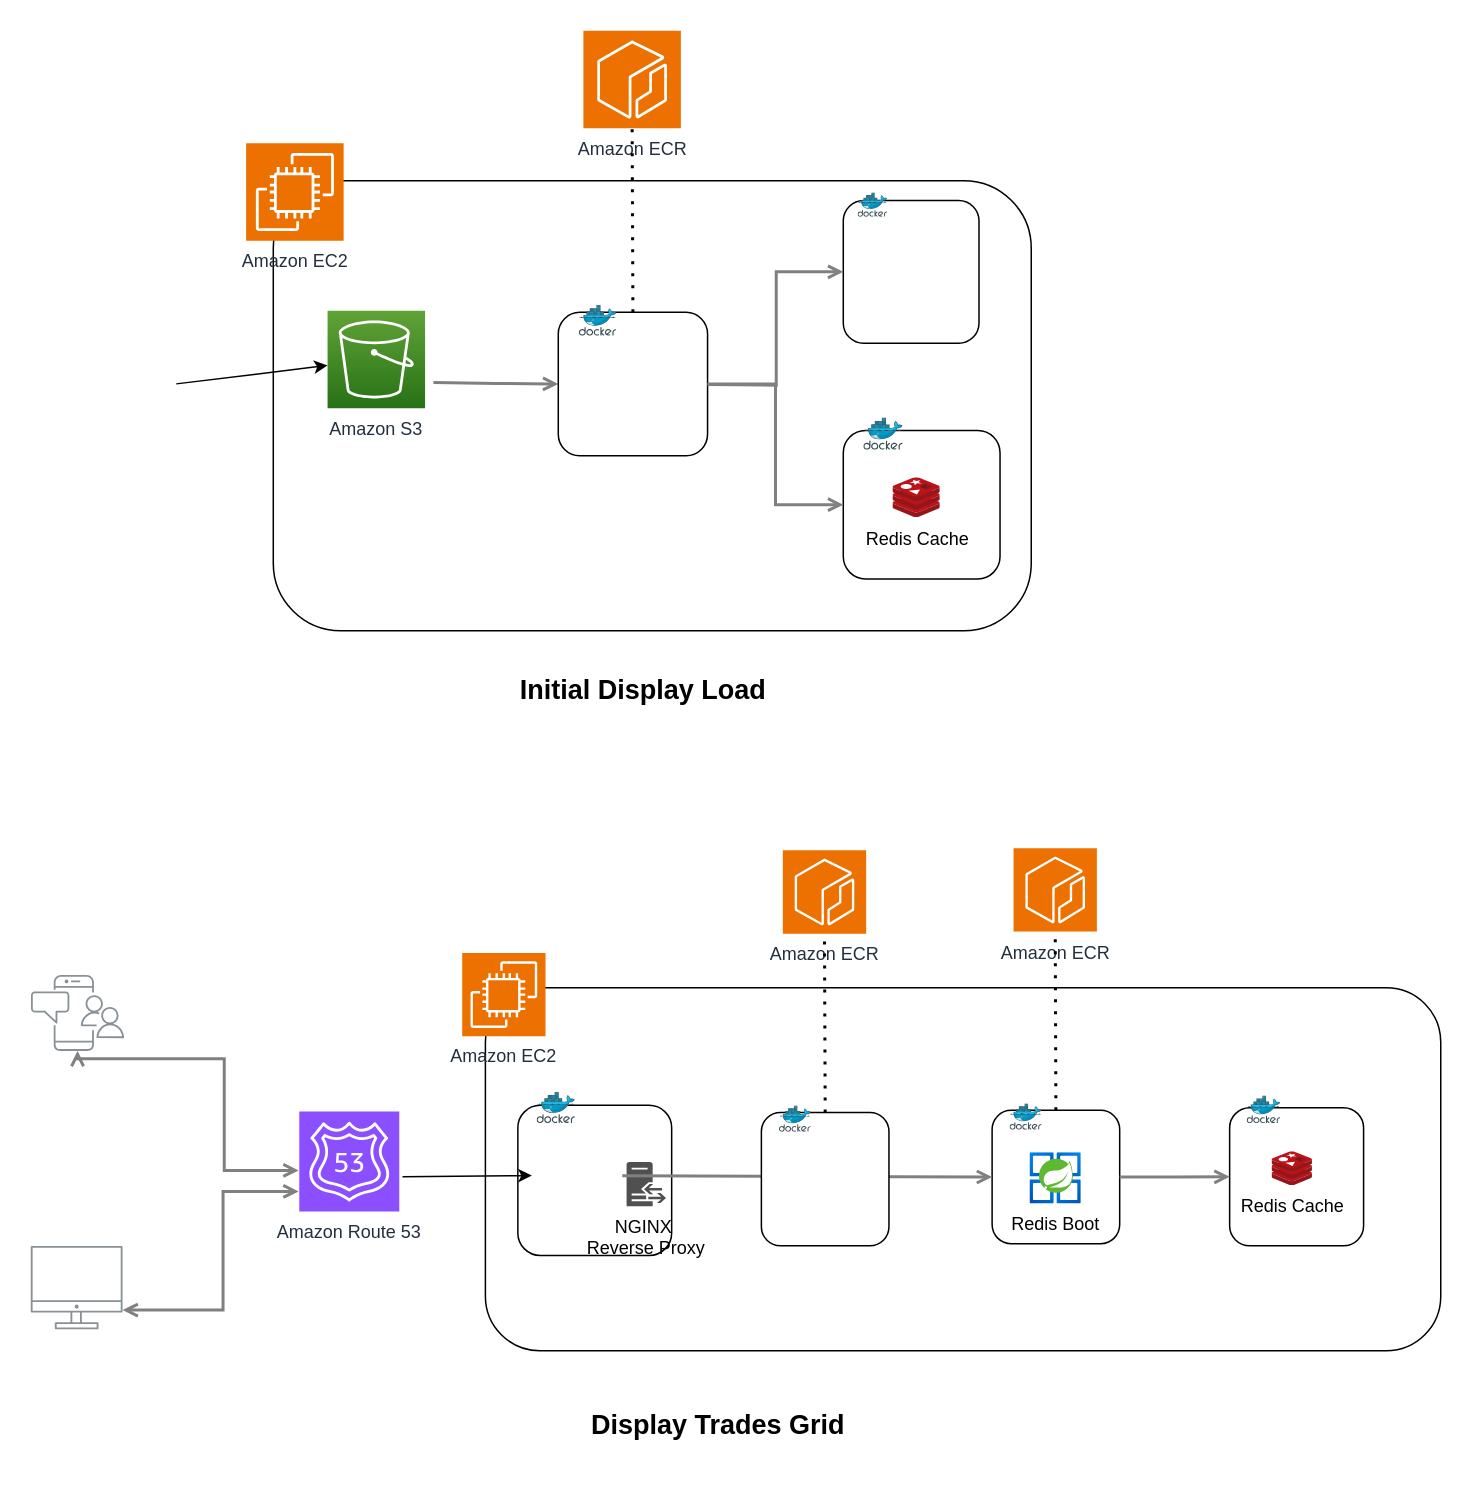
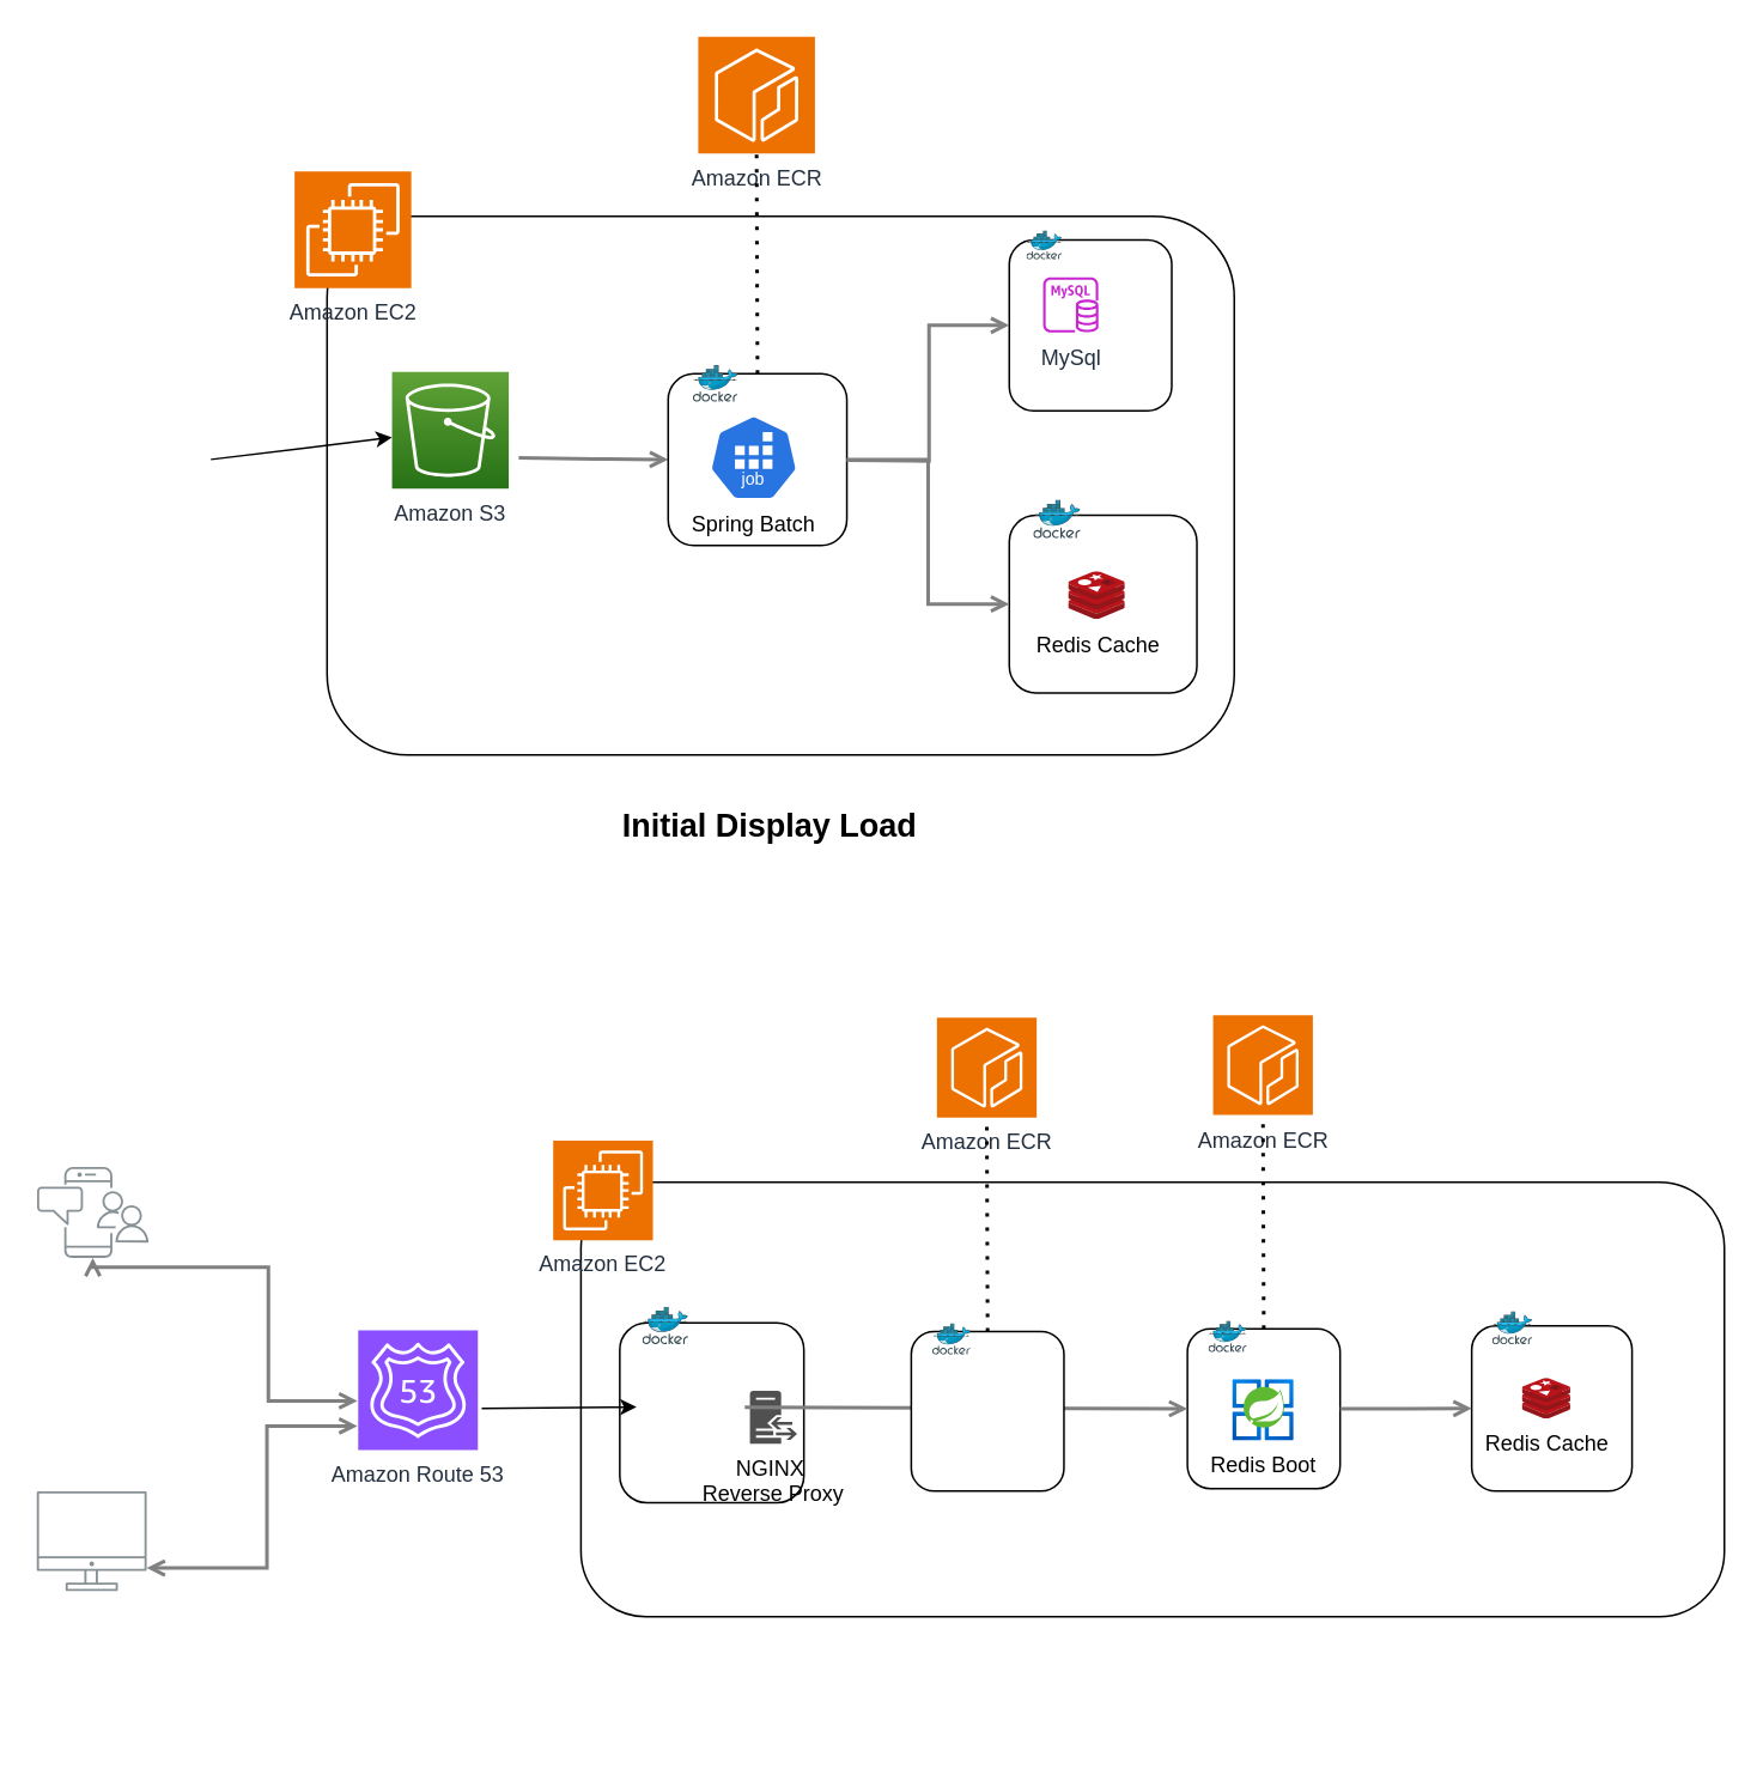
  <mxCell id="0" />
  <mxCell id="1" parent="0" />
  <mxCell id="2" value="" style="group" vertex="1" connectable="0" parent="1"><mxGeometry x="117" y="20" width="570" height="400" as="geometry" /></mxCell>
  <mxCell id="3" value="" style="rounded=1;whiteSpace=wrap;html=1;" vertex="1" parent="2"><mxGeometry x="64.69" y="100" width="505.31" height="300" as="geometry" /></mxCell>
  <mxCell id="4" value="Amazon ECR" style="sketch=0;points=[[0,0,0],[0.25,0,0],[0.5,0,0],[0.75,0,0],[1,0,0],[0,1,0],[0.25,1,0],[0.5,1,0],[0.75,1,0],[1,1,0],[0,0.25,0],[0,0.5,0],[0,0.75,0],[1,0.25,0],[1,0.5,0],[1,0.75,0]];outlineConnect=0;fontColor=#232F3E;fillColor=#ED7100;strokeColor=#ffffff;dashed=0;verticalLabelPosition=bottom;verticalAlign=top;align=center;html=1;fontSize=12;fontStyle=0;aspect=fixed;shape=mxgraph.aws4.resourceIcon;resIcon=mxgraph.aws4.ecr;" vertex="1" parent="2"><mxGeometry x="271.429" width="65" height="65" as="geometry" /></mxCell>
  <mxCell id="5" value="" style="edgeStyle=orthogonalEdgeStyle;rounded=0;orthogonalLoop=1;jettySize=auto;html=1;startArrow=none;startFill=0;endArrow=open;endFill=0;strokeWidth=2;strokeColor=#808080;" edge="1" parent="2" target="16"><mxGeometry relative="1" as="geometry"><mxPoint x="171.452" y="234.583" as="sourcePoint" /><mxPoint x="218.5" y="234.583" as="targetPoint" /></mxGeometry></mxCell>
  <mxCell id="6" value="Amazon S3" style="outlineConnect=0;fontColor=#232F3E;gradientColor=#60A337;gradientDirection=north;fillColor=#277116;strokeColor=#ffffff;dashed=0;verticalLabelPosition=bottom;verticalAlign=top;align=center;html=1;fontSize=12;fontStyle=0;aspect=fixed;shape=mxgraph.aws4.resourceIcon;resIcon=mxgraph.aws4.s3;labelBackgroundColor=#ffffff;" vertex="1" parent="2"><mxGeometry x="100.881" y="186.667" width="65" height="65" as="geometry" /></mxCell>
  <mxCell id="7" value="" style="group" vertex="1" connectable="0" parent="2"><mxGeometry x="444.69" y="258.333" width="104.5" height="107.083" as="geometry" /></mxCell>
  <mxCell id="8" value="" style="rounded=1;whiteSpace=wrap;html=1;" vertex="1" parent="7"><mxGeometry y="8.155" width="104.5" height="98.929" as="geometry" /></mxCell>
  <mxCell id="9" value="" style="image;sketch=0;aspect=fixed;html=1;points=[];align=center;fontSize=12;image=img/lib/mscae/Docker.svg;" vertex="1" parent="7"><mxGeometry x="13.859" width="26.249" height="21.524" as="geometry" /></mxCell>
  <mxCell id="10" value="Redis Cache" style="image;sketch=0;aspect=fixed;html=1;points=[];align=center;fontSize=12;image=img/lib/mscae/Cache_Redis_Product.svg;" vertex="1" parent="7"><mxGeometry x="33.309" y="39.812" width="31.499" height="26.459" as="geometry" /></mxCell>
  <mxCell id="11" value="" style="group" vertex="1" connectable="0" parent="2"><mxGeometry x="444.69" y="108.333" width="90.476" height="100" as="geometry" /></mxCell>
  <mxCell id="12" value="" style="rounded=1;whiteSpace=wrap;html=1;container=0;" vertex="1" parent="11"><mxGeometry y="4.807" width="90.476" height="95.193" as="geometry" /></mxCell>
  <mxCell id="13" value="" style="image;sketch=0;aspect=fixed;html=1;points=[];align=center;fontSize=12;image=img/lib/mscae/Docker.svg;container=0;" vertex="1" parent="11"><mxGeometry x="10.009" width="19.729" height="16.177" as="geometry" /></mxCell>
+ <mxCell id="14" value="MySql" style="sketch=0;outlineConnect=0;fontColor=#232F3E;gradientColor=none;fillColor=#C925D1;strokeColor=none;dashed=0;verticalLabelPosition=bottom;verticalAlign=top;align=center;html=1;fontSize=12;fontStyle=0;aspect=fixed;pointerEvents=1;shape=mxgraph.aws4.rds_mysql_instance;container=0;" vertex="1" parent="11"><mxGeometry x="18.849" y="25.641" width="30.777" height="30.777" as="geometry" /></mxCell>
  <mxCell id="15" value="" style="group" vertex="1" connectable="0" parent="2"><mxGeometry x="254.69" y="183.333" width="99.524" height="100" as="geometry" /></mxCell>
  <mxCell id="16" value="" style="rounded=1;whiteSpace=wrap;html=1;" vertex="1" parent="15"><mxGeometry y="4.409" width="99.524" height="95.591" as="geometry" /></mxCell>
+ <mxCell id="17" value="Spring Batch" style="aspect=fixed;sketch=0;html=1;dashed=0;whitespace=wrap;verticalLabelPosition=bottom;verticalAlign=top;fillColor=#2875E2;strokeColor=#ffffff;points=[[0.005,0.63,0],[0.1,0.2,0],[0.9,0.2,0],[0.5,0,0],[0.995,0.63,0],[0.72,0.99,0],[0.5,1,0],[0.28,0.99,0]];shape=mxgraph.kubernetes.icon2;kubernetesLabel=1;prIcon=job" vertex="1" parent="15"><mxGeometry x="22.834" y="27.241" width="49.603" height="47.619" as="geometry" /></mxCell>
  <mxCell id="18" value="" style="image;sketch=0;aspect=fixed;html=1;points=[];align=center;fontSize=12;image=img/lib/mscae/Docker.svg;" vertex="1" parent="15"><mxGeometry x="14.216" width="24.999" height="20.499" as="geometry" /></mxCell>
  <mxCell id="19" value="Amazon EC2" style="sketch=0;points=[[0,0,0],[0.25,0,0],[0.5,0,0],[0.75,0,0],[1,0,0],[0,1,0],[0.25,1,0],[0.5,1,0],[0.75,1,0],[1,1,0],[0,0.25,0],[0,0.5,0],[0,0.75,0],[1,0.25,0],[1,0.5,0],[1,0.75,0]];outlineConnect=0;fontColor=#232F3E;fillColor=#ED7100;strokeColor=#ffffff;dashed=0;verticalLabelPosition=bottom;verticalAlign=top;align=center;html=1;fontSize=12;fontStyle=0;aspect=fixed;shape=mxgraph.aws4.resourceIcon;resIcon=mxgraph.aws4.ec2;" vertex="1" parent="2"><mxGeometry x="46.595" y="75.0" width="65" height="65" as="geometry" /></mxCell>
  <mxCell id="20" value="" style="endArrow=classic;html=1;rounded=0;exitX=1;exitY=0.5;exitDx=0;exitDy=0;exitPerimeter=0;" edge="1" parent="2" target="6"><mxGeometry width="50" height="50" relative="1" as="geometry"><mxPoint y="235.417" as="sourcePoint" /><mxPoint x="62.881" y="235" as="targetPoint" /></mxGeometry></mxCell>
  <mxCell id="21" value="" style="edgeStyle=orthogonalEdgeStyle;rounded=0;orthogonalLoop=1;jettySize=auto;html=1;startArrow=none;startFill=0;endArrow=open;endFill=0;strokeWidth=2;strokeColor=#808080;entryX=0;entryY=0.5;entryDx=0;entryDy=0;" edge="1" parent="2" source="16" target="8"><mxGeometry relative="1" as="geometry"><mxPoint x="272.786" y="346.342" as="sourcePoint" /><mxPoint x="356.024" y="347.592" as="targetPoint" /></mxGeometry></mxCell>
  <mxCell id="22" value="" style="edgeStyle=orthogonalEdgeStyle;rounded=0;orthogonalLoop=1;jettySize=auto;html=1;startArrow=none;startFill=0;endArrow=open;endFill=0;strokeWidth=2;strokeColor=#808080;entryX=0;entryY=0.5;entryDx=0;entryDy=0;" edge="1" parent="2" target="12"><mxGeometry relative="1" as="geometry"><mxPoint x="354.214" y="235.833" as="sourcePoint" /><mxPoint x="272.786" y="252.5" as="targetPoint" /></mxGeometry></mxCell>
  <mxCell id="23" value="" style="endArrow=none;dashed=1;html=1;dashPattern=1 3;strokeWidth=2;rounded=0;exitX=0.5;exitY=0;exitDx=0;exitDy=0;entryX=0.5;entryY=1;entryDx=0;entryDy=0;entryPerimeter=0;" edge="1" parent="2" source="16" target="4"><mxGeometry width="50" height="50" relative="1" as="geometry"><mxPoint x="200.857" y="191.667" as="sourcePoint" /><mxPoint x="304.452" y="123.333" as="targetPoint" /></mxGeometry></mxCell>
- <mxCell id="24" value="&lt;h2&gt;Display Trades Grid&lt;/h2&gt;" style="text;strokeColor=none;align=center;fillColor=none;html=1;verticalAlign=middle;whiteSpace=wrap;rounded=0;" vertex="1" parent="1"><mxGeometry x="340" y="930" width="277" height="40" as="geometry" /></mxCell>
  <mxCell id="25" value="&lt;h2&gt;Initial Display Load&lt;/h2&gt;" style="text;strokeColor=none;align=center;fillColor=none;html=1;verticalAlign=middle;whiteSpace=wrap;rounded=0;" vertex="1" parent="1"><mxGeometry x="289.74" y="440" width="277" height="40" as="geometry" /></mxCell>
  <mxCell id="26" value="" style="group" vertex="1" connectable="0" parent="1"><mxGeometry x="20" y="565" width="940" height="335" as="geometry" /></mxCell>
  <mxCell id="27" value="" style="rounded=1;whiteSpace=wrap;html=1;" vertex="1" parent="26"><mxGeometry x="303.099" y="93.056" width="636.901" height="241.944" as="geometry" /></mxCell>
  <mxCell id="28" value="" style="rounded=1;whiteSpace=wrap;html=1;" vertex="1" parent="26"><mxGeometry x="640.909" y="174.705" width="85.048" height="88.953" as="geometry" /></mxCell>
  <mxCell id="29" style="edgeStyle=orthogonalEdgeStyle;rounded=0;orthogonalLoop=1;jettySize=auto;html=1;startArrow=open;startFill=0;endArrow=open;endFill=0;strokeWidth=2;strokeColor=#808080;" edge="1" parent="26" source="31"><mxGeometry relative="1" as="geometry"><Array as="points"><mxPoint x="128.182" y="307.856" /><mxPoint x="128.182" y="228.758" /></Array><mxPoint x="178.6" y="228.758" as="targetPoint" /></mxGeometry></mxCell>
  <mxCell id="30" style="edgeStyle=orthogonalEdgeStyle;rounded=0;orthogonalLoop=1;jettySize=auto;html=1;startArrow=open;startFill=0;endArrow=open;endFill=0;strokeWidth=2;strokeColor=#808080;" edge="1" parent="26" source="32"><mxGeometry relative="1" as="geometry"><Array as="points"><mxPoint x="129.036" y="140.356" /><mxPoint x="129.036" y="214.8" /></Array><mxPoint x="178.6" y="214.8" as="targetPoint" /></mxGeometry></mxCell>
  <mxCell id="31" value="" style="outlineConnect=0;gradientColor=none;fontColor=#545B64;strokeColor=none;fillColor=#879196;dashed=0;verticalLabelPosition=bottom;verticalAlign=top;align=center;html=1;fontSize=12;fontStyle=0;aspect=fixed;shape=mxgraph.aws4.illustration_desktop;pointerEvents=1;labelBackgroundColor=#ffffff;" vertex="1" parent="26"><mxGeometry y="265.05" width="61.203" height="55.691" as="geometry" /></mxCell>
  <mxCell id="32" value="" style="outlineConnect=0;gradientColor=none;fontColor=#545B64;strokeColor=none;fillColor=#879196;dashed=0;verticalLabelPosition=bottom;verticalAlign=top;align=center;html=1;fontSize=12;fontStyle=0;aspect=fixed;shape=mxgraph.aws4.illustration_notification;pointerEvents=1;labelBackgroundColor=#ffffff;" vertex="1" parent="26"><mxGeometry y="84.522" width="62.425" height="50.563" as="geometry" /></mxCell>
  <mxCell id="33" value="Amazon Route 53" style="sketch=0;points=[[0,0,0],[0.25,0,0],[0.5,0,0],[0.75,0,0],[1,0,0],[0,1,0],[0.25,1,0],[0.5,1,0],[0.75,1,0],[1,1,0],[0,0.25,0],[0,0.5,0],[0,0.75,0],[1,0.25,0],[1,0.5,0],[1,0.75,0]];outlineConnect=0;fontColor=#232F3E;fillColor=#8C4FFF;strokeColor=#ffffff;dashed=0;verticalLabelPosition=bottom;verticalAlign=top;align=center;html=1;fontSize=12;fontStyle=0;aspect=fixed;shape=mxgraph.aws4.resourceIcon;resIcon=mxgraph.aws4.route_53;" vertex="1" parent="26"><mxGeometry x="179.027" y="175.488" width="66.655" height="66.655" as="geometry" /></mxCell>
  <mxCell id="34" value="Redis Boot" style="image;aspect=fixed;html=1;points=[];align=center;fontSize=12;image=img/lib/azure2/compute/Azure_Spring_Cloud.svg;" vertex="1" parent="26"><mxGeometry x="666.34" y="203.168" width="34.182" height="34.182" as="geometry" /></mxCell>
  <mxCell id="35" value="" style="group" vertex="1" connectable="0" parent="26"><mxGeometry x="324.727" y="162.791" width="102.545" height="108.68" as="geometry" /></mxCell>
  <mxCell id="36" value="" style="rounded=1;whiteSpace=wrap;html=1;container=0;" vertex="1" parent="35"><mxGeometry y="8.578" width="102.545" height="100.101" as="geometry" /></mxCell>
  <mxCell id="37" value="" style="image;sketch=0;aspect=fixed;html=1;points=[];align=center;fontSize=12;image=img/lib/mscae/Docker.svg;container=0;" vertex="1" parent="35"><mxGeometry x="13.04" width="25.509" height="20.917" as="geometry" /></mxCell>
  <mxCell id="38" value="NGINX&amp;nbsp;&lt;div&gt;Reverse Proxy&lt;/div&gt;" style="sketch=0;pointerEvents=1;shadow=0;dashed=0;html=1;strokeColor=none;fillColor=#505050;labelPosition=center;verticalLabelPosition=bottom;verticalAlign=top;outlineConnect=0;align=center;shape=mxgraph.office.servers.reverse_proxy;container=0;" vertex="1" parent="35"><mxGeometry x="72.493" y="46.384" width="26.277" height="29.474" as="geometry" /></mxCell>
  <mxCell id="39" value="Amazon ECR" style="sketch=0;points=[[0,0,0],[0.25,0,0],[0.5,0,0],[0.75,0,0],[1,0,0],[0,1,0],[0.25,1,0],[0.5,1,0],[0.75,1,0],[1,1,0],[0,0.25,0],[0,0.5,0],[0,0.75,0],[1,0.25,0],[1,0.5,0],[1,0.75,0]];outlineConnect=0;fontColor=#232F3E;fillColor=#ED7100;strokeColor=#ffffff;dashed=0;verticalLabelPosition=bottom;verticalAlign=top;align=center;html=1;fontSize=12;fontStyle=0;aspect=fixed;shape=mxgraph.aws4.resourceIcon;resIcon=mxgraph.aws4.ecr;" vertex="1" parent="26"><mxGeometry x="655.213" width="55.545" height="55.545" as="geometry" /></mxCell>
  <mxCell id="40" value="" style="edgeStyle=orthogonalEdgeStyle;rounded=0;orthogonalLoop=1;jettySize=auto;html=1;startArrow=none;startFill=0;endArrow=open;endFill=0;strokeWidth=2;strokeColor=#808080;" edge="1" parent="26" target="28"><mxGeometry relative="1" as="geometry"><mxPoint x="394.332" y="218.293" as="sourcePoint" /><mxPoint x="434.536" y="218.293" as="targetPoint" /></mxGeometry></mxCell>
  <mxCell id="41" value="" style="group" vertex="1" connectable="0" parent="26"><mxGeometry x="799.265" y="165.4" width="89.3" height="99.647" as="geometry" /></mxCell>
  <mxCell id="42" value="" style="rounded=1;whiteSpace=wrap;html=1;" vertex="1" parent="41"><mxGeometry y="7.588" width="89.3" height="92.059" as="geometry" /></mxCell>
  <mxCell id="43" value="" style="image;sketch=0;aspect=fixed;html=1;points=[];align=center;fontSize=12;image=img/lib/mscae/Docker.svg;" vertex="1" parent="41"><mxGeometry x="11.843" width="22.431" height="18.394" as="geometry" /></mxCell>
  <mxCell id="44" value="Redis Cache" style="image;sketch=0;aspect=fixed;html=1;points=[];align=center;fontSize=12;image=img/lib/mscae/Cache_Redis_Product.svg;" vertex="1" parent="41"><mxGeometry x="28.464" y="37.047" width="26.917" height="22.611" as="geometry" /></mxCell>
  <mxCell id="45" value="Amazon EC2" style="sketch=0;points=[[0,0,0],[0.25,0,0],[0.5,0,0],[0.75,0,0],[1,0,0],[0,1,0],[0.25,1,0],[0.5,1,0],[0.75,1,0],[1,1,0],[0,0.25,0],[0,0.5,0],[0,0.75,0],[1,0.25,0],[1,0.5,0],[1,0.75,0]];outlineConnect=0;fontColor=#232F3E;fillColor=#ED7100;strokeColor=#ffffff;dashed=0;verticalLabelPosition=bottom;verticalAlign=top;align=center;html=1;fontSize=12;fontStyle=0;aspect=fixed;shape=mxgraph.aws4.resourceIcon;resIcon=mxgraph.aws4.ec2;" vertex="1" parent="26"><mxGeometry x="287.636" y="69.792" width="55.545" height="55.545" as="geometry" /></mxCell>
  <mxCell id="46" value="" style="endArrow=classic;html=1;rounded=0;exitX=1;exitY=0.5;exitDx=0;exitDy=0;exitPerimeter=0;" edge="1" parent="26"><mxGeometry width="50" height="50" relative="1" as="geometry"><mxPoint x="247.818" y="219.068" as="sourcePoint" /><mxPoint x="334.026" y="218.189" as="targetPoint" /></mxGeometry></mxCell>
  <mxCell id="47" value="" style="edgeStyle=orthogonalEdgeStyle;rounded=0;orthogonalLoop=1;jettySize=auto;html=1;startArrow=none;startFill=0;endArrow=open;endFill=0;strokeWidth=2;strokeColor=#808080;entryX=0;entryY=0.5;entryDx=0;entryDy=0;" edge="1" parent="26" source="28" target="42"><mxGeometry relative="1" as="geometry"><mxPoint x="656.373" y="322.29" as="sourcePoint" /><mxPoint x="727.503" y="323.453" as="targetPoint" /></mxGeometry></mxCell>
  <mxCell id="48" value="" style="endArrow=none;dashed=1;html=1;dashPattern=1 3;strokeWidth=2;rounded=0;exitX=0.5;exitY=0;exitDx=0;exitDy=0;entryX=0.5;entryY=1;entryDx=0;entryDy=0;entryPerimeter=0;" edge="1" parent="26" source="28" target="39"><mxGeometry width="50" height="50" relative="1" as="geometry"><mxPoint x="594.906" y="178.356" as="sourcePoint" /><mxPoint x="683.433" y="114.769" as="targetPoint" /></mxGeometry></mxCell>
  <mxCell id="49" value="" style="image;sketch=0;aspect=fixed;html=1;points=[];align=center;fontSize=12;image=img/lib/mscae/Docker.svg;" vertex="1" parent="26"><mxGeometry x="653.057" y="170.602" width="21.363" height="17.518" as="geometry" /></mxCell>
  <mxCell id="50" value="" style="rounded=1;whiteSpace=wrap;html=1;" vertex="1" parent="26"><mxGeometry x="487.091" y="176.101" width="85.048" height="88.953" as="geometry" /></mxCell>
  <mxCell id="51" value="Amazon ECR" style="sketch=0;points=[[0,0,0],[0.25,0,0],[0.5,0,0],[0.75,0,0],[1,0,0],[0,1,0],[0.25,1,0],[0.5,1,0],[0.75,1,0],[1,1,0],[0,0.25,0],[0,0.5,0],[0,0.75,0],[1,0.25,0],[1,0.5,0],[1,0.75,0]];outlineConnect=0;fontColor=#232F3E;fillColor=#ED7100;strokeColor=#ffffff;dashed=0;verticalLabelPosition=bottom;verticalAlign=top;align=center;html=1;fontSize=12;fontStyle=0;aspect=fixed;shape=mxgraph.aws4.resourceIcon;resIcon=mxgraph.aws4.ecr;" vertex="1" parent="26"><mxGeometry x="501.395" y="1.396" width="55.545" height="55.545" as="geometry" /></mxCell>
  <mxCell id="52" value="" style="endArrow=none;dashed=1;html=1;dashPattern=1 3;strokeWidth=2;rounded=0;exitX=0.5;exitY=0;exitDx=0;exitDy=0;entryX=0.5;entryY=1;entryDx=0;entryDy=0;entryPerimeter=0;" edge="1" parent="26" source="50" target="51"><mxGeometry width="50" height="50" relative="1" as="geometry"><mxPoint x="441.088" y="179.752" as="sourcePoint" /><mxPoint x="529.615" y="116.164" as="targetPoint" /></mxGeometry></mxCell>
  <mxCell id="53" value="" style="image;sketch=0;aspect=fixed;html=1;points=[];align=center;fontSize=12;image=img/lib/mscae/Docker.svg;" vertex="1" parent="26"><mxGeometry x="499.239" y="171.998" width="21.363" height="17.518" as="geometry" /></mxCell>
